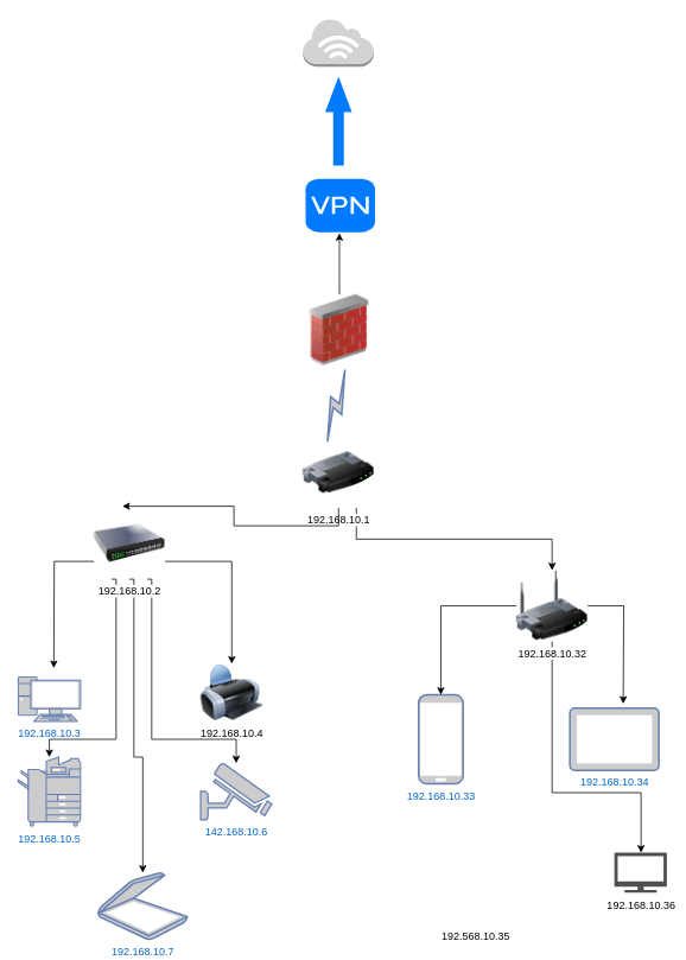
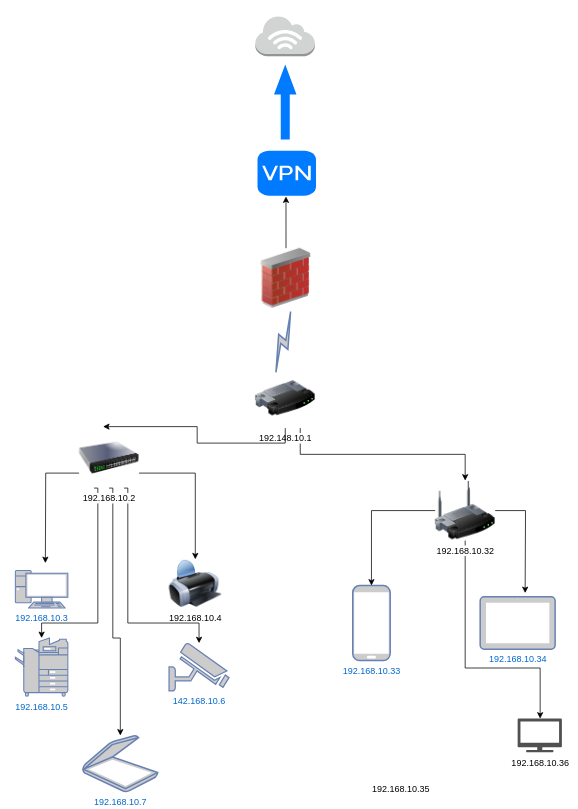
  <mxCell id="0" />
  <mxCell id="1" parent="0" />
  <mxCell id="2" value="192.168.10.3" style="fontColor=#0066CC;verticalAlign=top;verticalLabelPosition=bottom;labelPosition=center;align=center;html=1;outlineConnect=0;fillColor=#CCCCCC;strokeColor=#6881B3;gradientColor=none;gradientDirection=north;strokeWidth=2;shape=mxgraph.networks.pc;" vertex="1" parent="1"><mxGeometry x="20" y="760" width="70" height="50" as="geometry" /></mxCell>
  <mxCell id="3" value="192.168.10.33" style="fontColor=#0066CC;verticalAlign=top;verticalLabelPosition=bottom;labelPosition=center;align=center;html=1;outlineConnect=0;fillColor=#CCCCCC;strokeColor=#6881B3;gradientColor=none;gradientDirection=north;strokeWidth=2;shape=mxgraph.networks.mobile;" vertex="1" parent="1"><mxGeometry x="470" y="780" width="50" height="100" as="geometry" /></mxCell>
  <mxCell id="4" value="192.168.10.34" style="fontColor=#0066CC;verticalAlign=top;verticalLabelPosition=bottom;labelPosition=center;align=center;html=1;outlineConnect=0;fillColor=#CCCCCC;strokeColor=#6881B3;gradientColor=none;gradientDirection=north;strokeWidth=2;shape=mxgraph.networks.tablet;" vertex="1" parent="1"><mxGeometry x="640" y="795" width="100" height="70" as="geometry" /></mxCell>
  <mxCell id="5" value="192.168.10.7" style="fontColor=#0066CC;verticalAlign=top;verticalLabelPosition=bottom;labelPosition=center;align=center;html=1;outlineConnect=0;fillColor=#CCCCCC;strokeColor=#6881B3;gradientColor=none;gradientDirection=north;strokeWidth=2;shape=mxgraph.networks.scanner;" vertex="1" parent="1"><mxGeometry x="110" y="980" width="100" height="75" as="geometry" /></mxCell>
  <mxCell id="6" value="142.168.10.6" style="fontColor=#0066CC;verticalAlign=top;verticalLabelPosition=bottom;labelPosition=center;align=center;html=1;outlineConnect=0;fillColor=#CCCCCC;strokeColor=#6881B3;gradientColor=none;gradientDirection=north;strokeWidth=2;shape=mxgraph.networks.security_camera;" vertex="1" parent="1"><mxGeometry x="225" y="856.88" width="80" height="63.75" as="geometry" /></mxCell>
  <mxCell id="7" value="192.168.10.5" style="fontColor=#0066CC;verticalAlign=top;verticalLabelPosition=bottom;labelPosition=center;align=center;html=1;outlineConnect=0;fillColor=#CCCCCC;strokeColor=#6881B3;gradientColor=none;gradientDirection=north;strokeWidth=2;shape=mxgraph.networks.copier;" vertex="1" parent="1"><mxGeometry x="20" y="850.01" width="70" height="77.5" as="geometry" /></mxCell>
- <mxCell id="8" value="192.568.10.35" style="shape=image;html=1;verticalAlign=top;verticalLabelPosition=bottom;labelBackgroundColor=#ffffff;imageAspect=0;aspect=fixed;image=https://cdn2.iconfinder.com/data/icons/software-engineering-and-video-gaming/512/616_Console_game_gaming_playstation_play-128.png" vertex="1" parent="1"><mxGeometry x="470" y="910" width="128" height="128" as="geometry" /></mxCell>
+ <mxCell id="8" value="192.168.10.35" style="shape=image;html=1;verticalAlign=top;verticalLabelPosition=bottom;labelBackgroundColor=#ffffff;imageAspect=0;aspect=fixed;image=https://cdn2.iconfinder.com/data/icons/software-engineering-and-video-gaming/512/616_Console_game_gaming_playstation_play-128.png" vertex="1" parent="1"><mxGeometry x="470" y="910" width="128" height="128" as="geometry" /></mxCell>
  <mxCell id="9" value="192.168.10.4" style="image;html=1;image=img/lib/clip_art/computers/Printer_128x128.png" vertex="1" parent="1"><mxGeometry x="225" y="745" width="70" height="65" as="geometry" /></mxCell>
  <mxCell id="10" style="edgeStyle=orthogonalEdgeStyle;rounded=0;orthogonalLoop=1;jettySize=auto;html=1;" edge="1" parent="1" source="13" target="3"><mxGeometry relative="1" as="geometry" /></mxCell>
  <mxCell id="11" style="edgeStyle=orthogonalEdgeStyle;rounded=0;orthogonalLoop=1;jettySize=auto;html=1;exitX=1;exitY=0.5;exitDx=0;exitDy=0;" edge="1" parent="1" source="13"><mxGeometry relative="1" as="geometry"><mxPoint x="700" y="790" as="targetPoint" /></mxGeometry></mxCell>
  <mxCell id="12" style="edgeStyle=orthogonalEdgeStyle;rounded=0;orthogonalLoop=1;jettySize=auto;html=1;exitX=0.5;exitY=1;exitDx=0;exitDy=0;" edge="1" parent="1" source="13" target="25"><mxGeometry relative="1" as="geometry"><Array as="points"><mxPoint x="620" y="890" /><mxPoint x="720" y="890" /></Array></mxGeometry></mxCell>
  <mxCell id="13" value="192.168.10.32" style="image;html=1;image=img/lib/clip_art/networking/Wireless_Router_128x128.png" vertex="1" parent="1"><mxGeometry x="580" y="640" width="80" height="80" as="geometry" /></mxCell>
  <mxCell id="14" value="" style="image;html=1;image=img/lib/clip_art/networking/Firewall_02_128x128.png" vertex="1" parent="1"><mxGeometry x="341" y="330" width="80" height="80" as="geometry" /></mxCell>
  <mxCell id="15" style="edgeStyle=orthogonalEdgeStyle;rounded=0;orthogonalLoop=1;jettySize=auto;html=1;exitX=0;exitY=0.75;exitDx=0;exitDy=0;" edge="1" parent="1" source="20"><mxGeometry relative="1" as="geometry"><mxPoint x="60" y="750" as="targetPoint" /></mxGeometry></mxCell>
  <mxCell id="16" style="edgeStyle=orthogonalEdgeStyle;rounded=0;orthogonalLoop=1;jettySize=auto;html=1;exitX=1;exitY=0.75;exitDx=0;exitDy=0;entryX=0.5;entryY=0;entryDx=0;entryDy=0;" edge="1" parent="1" source="20" target="9"><mxGeometry relative="1" as="geometry" /></mxCell>
  <mxCell id="17" style="edgeStyle=orthogonalEdgeStyle;rounded=0;orthogonalLoop=1;jettySize=auto;html=1;exitX=0.5;exitY=1;exitDx=0;exitDy=0;" edge="1" parent="1" source="20" target="5"><mxGeometry relative="1" as="geometry"><Array as="points"><mxPoint x="150" y="850" /><mxPoint x="160" y="850" /></Array></mxGeometry></mxCell>
  <mxCell id="18" style="edgeStyle=orthogonalEdgeStyle;rounded=0;orthogonalLoop=1;jettySize=auto;html=1;exitX=0.75;exitY=1;exitDx=0;exitDy=0;" edge="1" parent="1" source="20" target="6"><mxGeometry relative="1" as="geometry"><Array as="points"><mxPoint x="170" y="830" /><mxPoint x="265" y="830" /></Array></mxGeometry></mxCell>
  <mxCell id="19" style="edgeStyle=orthogonalEdgeStyle;rounded=0;orthogonalLoop=1;jettySize=auto;html=1;exitX=0.25;exitY=1;exitDx=0;exitDy=0;" edge="1" parent="1" source="20" target="7"><mxGeometry relative="1" as="geometry"><Array as="points"><mxPoint x="130" y="830" /><mxPoint x="55" y="830" /></Array></mxGeometry></mxCell>
  <mxCell id="20" value="192.168.10.2" style="image;html=1;image=img/lib/clip_art/networking/Switch_128x128.png" vertex="1" parent="1"><mxGeometry x="105" y="570" width="80" height="80" as="geometry" /></mxCell>
  <mxCell id="21" value="" style="outlineConnect=0;dashed=0;verticalLabelPosition=bottom;verticalAlign=top;align=center;html=1;shape=mxgraph.aws3.internet_3;fillColor=#D2D3D3;gradientColor=none;" vertex="1" parent="1"><mxGeometry x="340" y="20" width="79.5" height="54" as="geometry" /></mxCell>
  <mxCell id="22" style="edgeStyle=orthogonalEdgeStyle;rounded=0;orthogonalLoop=1;jettySize=auto;html=1;exitX=0.75;exitY=1;exitDx=0;exitDy=0;" edge="1" parent="1" source="23" target="13"><mxGeometry relative="1" as="geometry" /></mxCell>
- <mxCell id="23" value="192.168.10.1" style="image;html=1;image=img/lib/clip_art/networking/Router_128x128.png" vertex="1" parent="1"><mxGeometry x="340" y="490" width="80" height="80" as="geometry" /></mxCell>
+ <mxCell id="23" value="192.148.10.1" style="image;html=1;image=img/lib/clip_art/networking/Router_128x128.png" vertex="1" parent="1"><mxGeometry x="340" y="490" width="80" height="80" as="geometry" /></mxCell>
  <mxCell id="24" value="" style="html=1;outlineConnect=0;fillColor=#CCCCCC;strokeColor=#6881B3;gradientColor=none;gradientDirection=north;strokeWidth=2;shape=mxgraph.networks.comm_link_edge;html=1;rounded=0;" edge="1" parent="1" target="14"><mxGeometry width="100" height="100" relative="1" as="geometry"><mxPoint x="366.5" y="500" as="sourcePoint" /><mxPoint x="383.167" y="420" as="targetPoint" /><Array as="points"><mxPoint x="395.5" y="450" /></Array></mxGeometry></mxCell>
  <mxCell id="25" value="192.168.10.36" style="sketch=0;pointerEvents=1;shadow=0;dashed=0;html=1;strokeColor=none;fillColor=#505050;labelPosition=center;verticalLabelPosition=bottom;verticalAlign=top;outlineConnect=0;align=center;shape=mxgraph.office.devices.tv;" vertex="1" parent="1"><mxGeometry x="690" y="957.5" width="59" height="45" as="geometry" /></mxCell>
  <mxCell id="26" style="edgeStyle=orthogonalEdgeStyle;rounded=0;orthogonalLoop=1;jettySize=auto;html=1;exitX=0.5;exitY=1;exitDx=0;exitDy=0;entryX=0.4;entryY=-0.025;entryDx=0;entryDy=0;entryPerimeter=0;" edge="1" parent="1" source="23" target="20"><mxGeometry relative="1" as="geometry" /></mxCell>
  <mxCell id="27" value="" style="html=1;strokeWidth=1;shadow=0;dashed=0;shape=mxgraph.ios7.misc.vpn;fillColor=#007AFF;strokeColor=none;buttonText=;strokeColor2=#222222;fontColor=#222222;fontSize=8;verticalLabelPosition=bottom;verticalAlign=top;align=center;sketch=0;" vertex="1" parent="1"><mxGeometry x="343" y="200" width="78" height="60" as="geometry" /></mxCell>
  <mxCell id="28" value="" style="shape=singleArrow;whiteSpace=wrap;html=1;arrowWidth=0.4;arrowSize=0.4;fontSize=8;verticalAlign=top;fillColor=#007AFF;strokeColor=none;fontColor=#222222;strokeWidth=1;shadow=0;dashed=0;sketch=0;rotation=-90;" vertex="1" parent="1"><mxGeometry x="330" y="120" width="100" height="30" as="geometry" /></mxCell>
  <mxCell id="29" style="edgeStyle=orthogonalEdgeStyle;rounded=0;orthogonalLoop=1;jettySize=auto;html=1;exitX=0.5;exitY=0;exitDx=0;exitDy=0;entryX=0.487;entryY=1.017;entryDx=0;entryDy=0;entryPerimeter=0;" edge="1" parent="1" source="14" target="27"><mxGeometry relative="1" as="geometry" /></mxCell>
